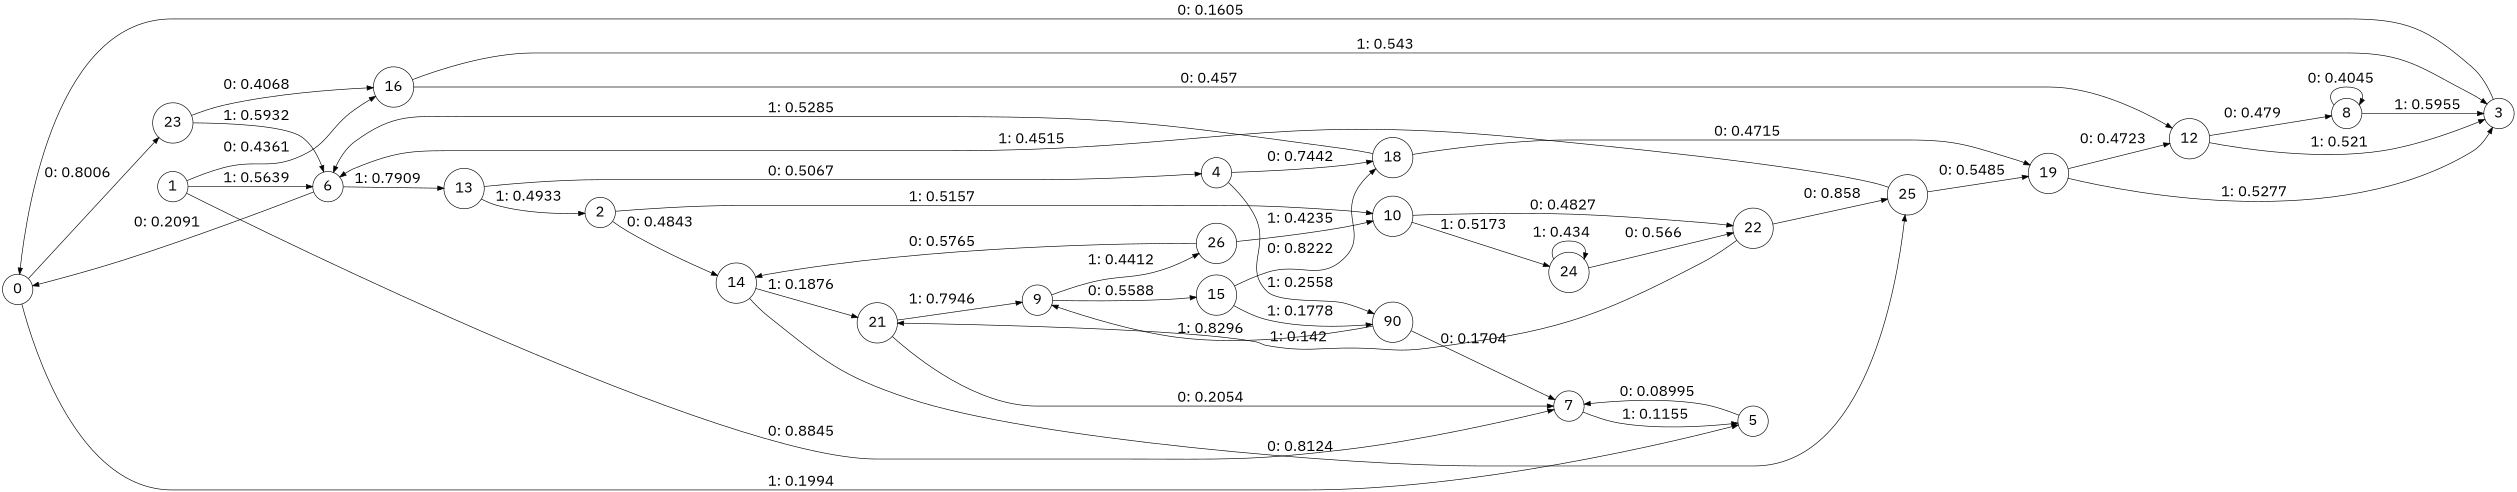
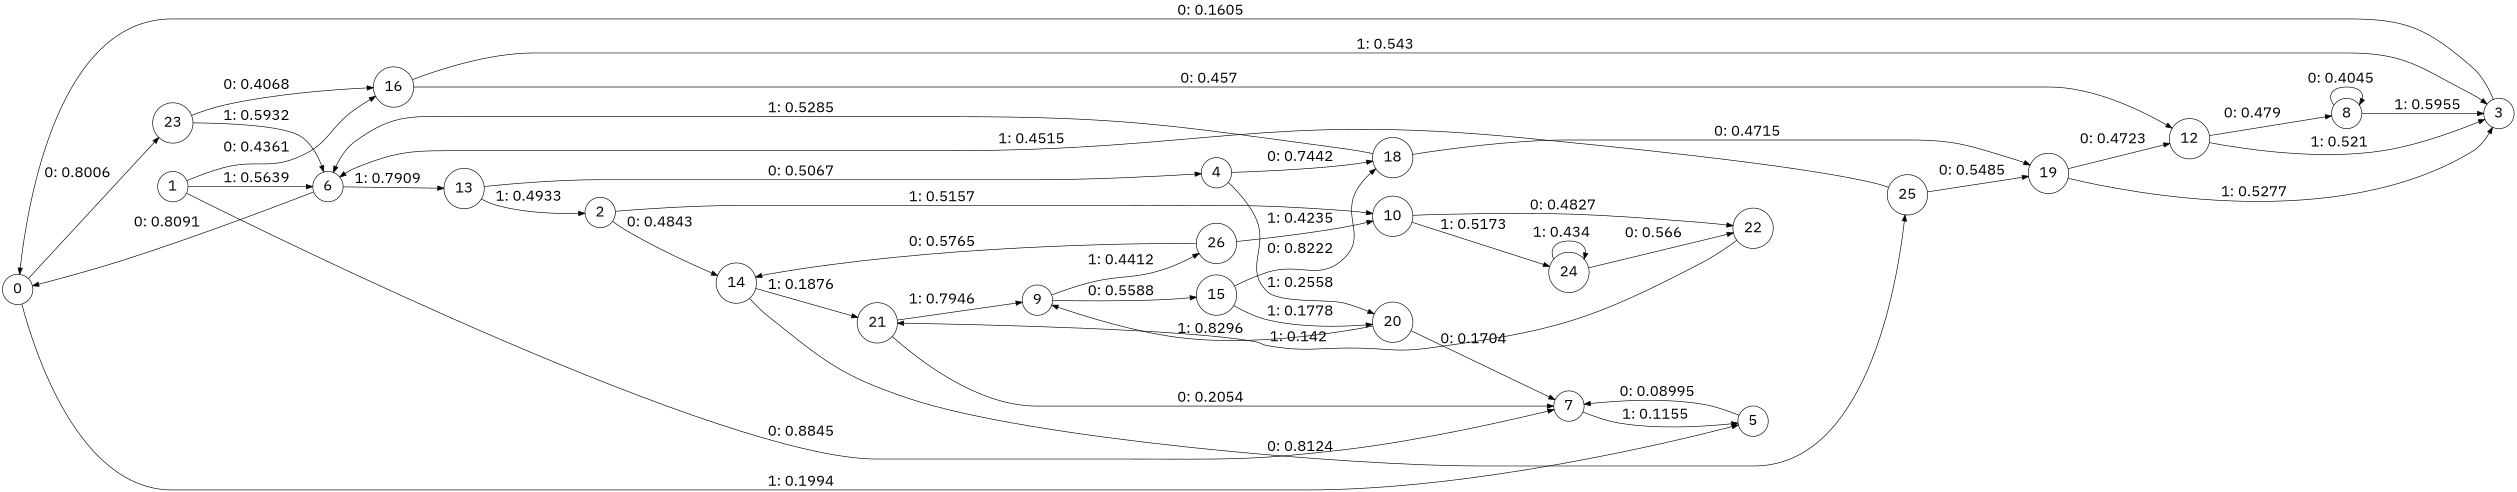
  digraph {
    fontname="IBM Plex Sans"
    rankdir=LR
    node [fontname="IBM Plex Sans" fontsize=24 shape=circle]
    edge [fontname="IBM Plex Sans" fontsize=24]
    0
    23
    5
    16
    6
    7
    3
    12
    13
    1
    8
    2
    4
    14
    10
    25
    21
    22
    24
    19
    9
    18
-   20 [label=90]
+   20
    15
    26
    0 -> 23 [label="0: 0.8006   "]
    0 -> 5 [label="1: 0.1994   "]
    23 -> 16 [label="0: 0.4068   "]
    23 -> 6 [label="1: 0.5932   "]
    5 -> 7 [label="0: 0.08995  "]
    16 -> 3 [label="1: 0.543    "]
    16 -> 12 [label="0: 0.457    "]
-   6 -> 0 [label="0: 0.2091   "]
+   6 -> 0 [label="0: 0.8091   "]
    6 -> 13 [label="1: 0.7909   "]
    7 -> 5 [label="1: 0.1155   "]
    3 -> 0 [label="0: 0.1605   "]
    12 -> 3 [label="1: 0.521    "]
    12 -> 8 [label="0: 0.479    "]
    13 -> 2 [label="1: 0.4933   "]
    13 -> 4 [label="0: 0.5067   "]
    1 -> 16 [label="0: 0.4361   "]
    1 -> 6 [label="1: 0.5639   "]
    1 -> 7 [label="0: 0.8845   "]
    8 -> 3 [label="1: 0.5955   "]
    8 -> 8 [label="0: 0.4045   "]
    2 -> 14 [label="0: 0.4843   "]
    2 -> 10 [label="1: 0.5157   "]
    4 -> 18 [label="0: 0.7442   "]
    4 -> 20 [label="1: 0.2558   "]
    14 -> 25 [label="0: 0.8124   "]
    14 -> 21 [label="1: 0.1876   "]
    10 -> 22 [label="0: 0.4827   "]
    10 -> 24 [label="1: 0.5173   "]
    25 -> 6 [label="1: 0.4515   "]
    25 -> 19 [label="0: 0.5485   "]
    21 -> 7 [label="0: 0.2054   "]
    21 -> 9 [label="1: 0.7946   "]
-   22 -> 25 [label="0: 0.858    "]
    22 -> 21 [label="1: 0.142    "]
    24 -> 22 [label="0: 0.566    "]
    24 -> 24 [label="1: 0.434    "]
    19 -> 3 [label="1: 0.5277   "]
    19 -> 12 [label="0: 0.4723   "]
    9 -> 15 [label="0: 0.5588   "]
    9 -> 26 [label="1: 0.4412   "]
    18 -> 6 [label="1: 0.5285   "]
    18 -> 19 [label="0: 0.4715   "]
    20 -> 7 [label="0: 0.1704   "]
    20 -> 9 [label="1: 0.8296   "]
    15 -> 18 [label="0: 0.8222   "]
    15 -> 20 [label="1: 0.1778   "]
    26 -> 14 [label="0: 0.5765   "]
    26 -> 10 [label="1: 0.4235   "]
  }
